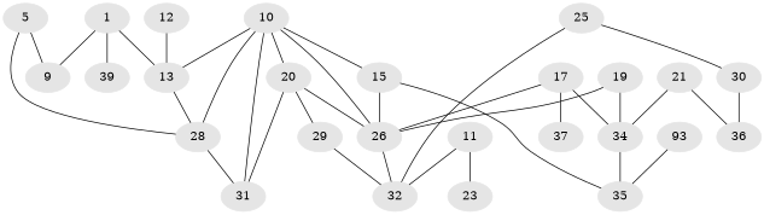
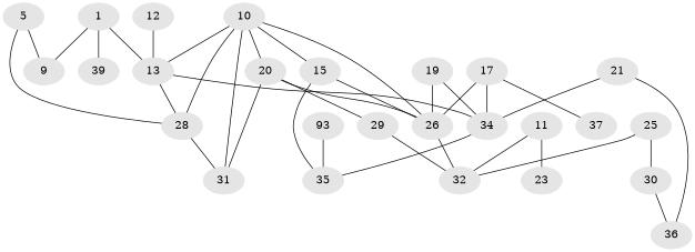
  graph {
    node [color=gray90 style=filled]
    edge [weight=1.0]
    1
    9
    13
    39
    28
    34
    5
    31
    10
    15
    20
    26
    35
    29
    32
    11
    23
    12
    17
    37
    19
    21
    36
    25
    30
    n26 [label=93]
    1 -- 9
    1 -- 13
    1 -- 39
    13 -- 28
+   13 -- 34
    28 -- 31 [weight=2.0]
    34 -- 35
    5 -- 9
    5 -- 28
    10 -- 13
    10 -- 28
    10 -- 31 [weight=2.0]
    10 -- 15
    10 -- 20
    10 -- 26 [weight=2.0]
    15 -- 26
    15 -- 35
    20 -- 31
    20 -- 26
    20 -- 29
    26 -- 32
    29 -- 32
    11 -- 32
    11 -- 23
    12 -- 13
    17 -- 34
    17 -- 26
    17 -- 37
    19 -- 34
    19 -- 26
    21 -- 34
    21 -- 36
    25 -- 32
    25 -- 30
    30 -- 36
    n26 -- 35
  }
